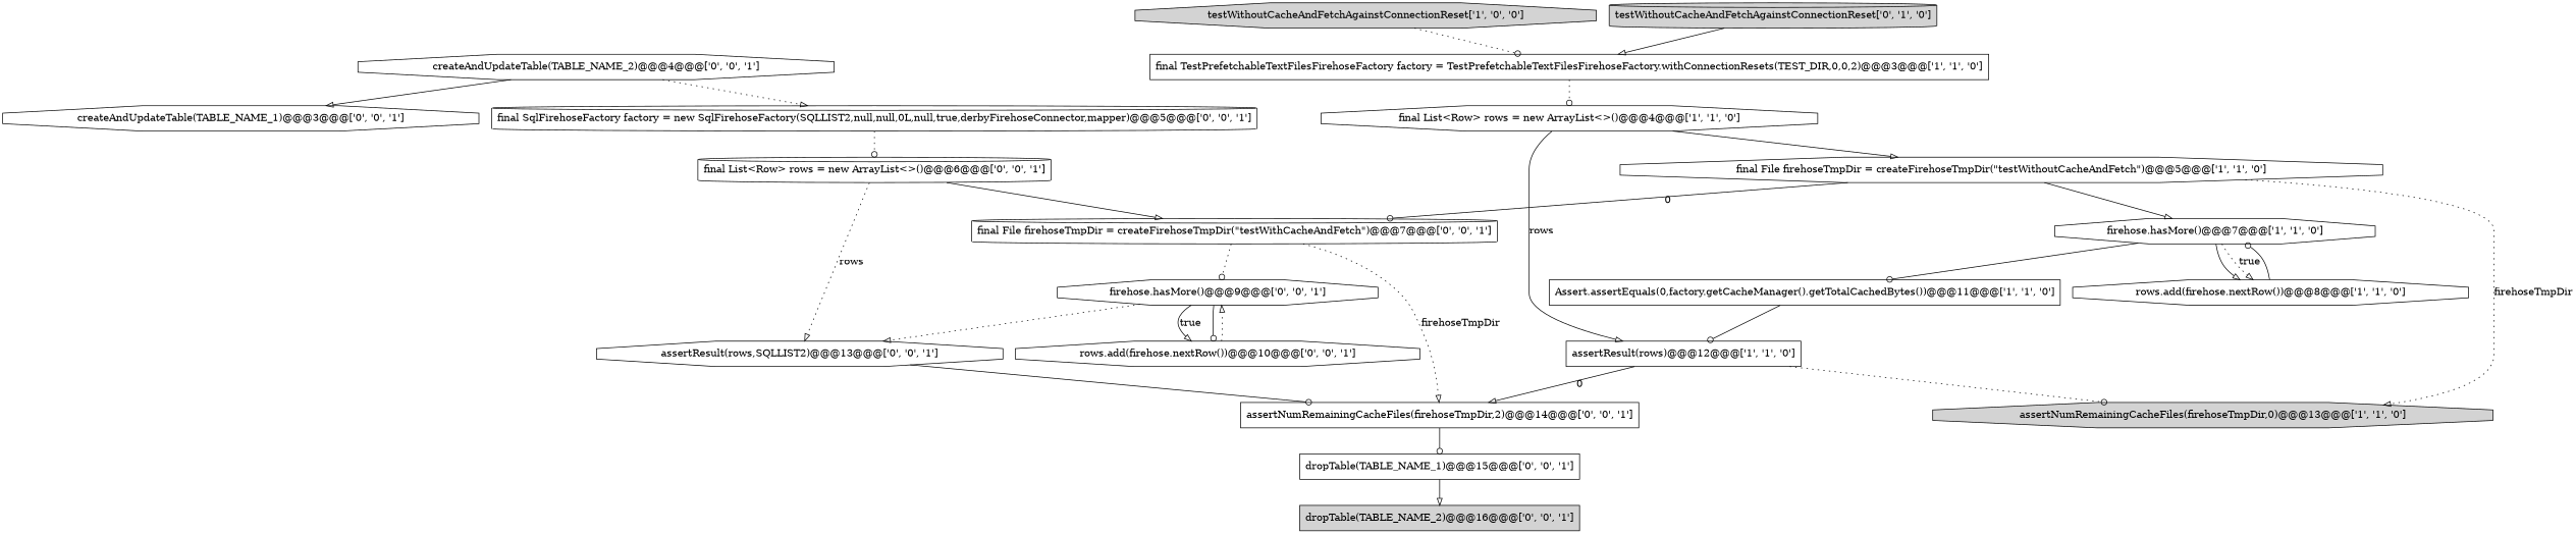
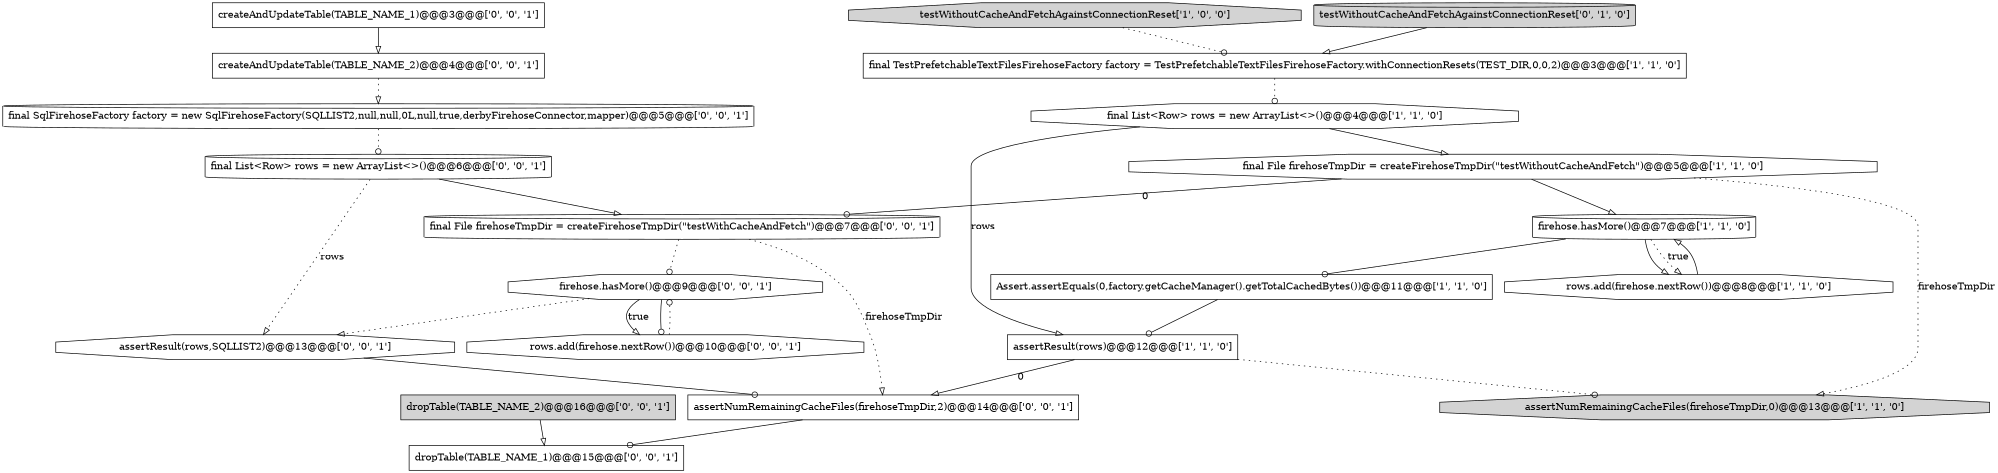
  digraph {
    node [fillcolor=white shape=octagon style=filled]
    edge [arrowhead=onormal style=solid]
-   n1 [label="firehose.hasMore()@@@7@@@['1', '1', '0']"]
+   n1 [label="firehose.hasMore()@@@7@@@['1', '1', '0']" shape=cylinder]
    n2 [label="Assert.assertEquals(0,factory.getCacheManager().getTotalCachedBytes())@@@11@@@['1', '1', '0']" shape=box]
    n3 [label="rows.add(firehose.nextRow())@@@8@@@['1', '1', '0']"]
    n4 [label="assertResult(rows)@@@12@@@['1', '1', '0']" shape=box]
    n5 [fillcolor=lightgray label="testWithoutCacheAndFetchAgainstConnectionReset['1', '0', '0']"]
    n6 [label="final TestPrefetchableTextFilesFirehoseFactory factory = TestPrefetchableTextFilesFirehoseFactory.withConnectionResets(TEST_DIR,0,0,2)@@@3@@@['1', '1', '0']" shape=box]
    n7 [label="final List<Row> rows = new ArrayList<>()@@@4@@@['1', '1', '0']"]
    n8 [label="firehose.hasMore()@@@9@@@['0', '0', '1']"]
    n9 [label="assertResult(rows,SQLLIST2)@@@13@@@['0', '0', '1']"]
    n10 [label="rows.add(firehose.nextRow())@@@10@@@['0', '0', '1']"]
    n11 [label="assertNumRemainingCacheFiles(firehoseTmpDir,2)@@@14@@@['0', '0', '1']" shape=box]
    n12 [fillcolor=lightgray label="assertNumRemainingCacheFiles(firehoseTmpDir,0)@@@13@@@['1', '1', '0']"]
    n13 [label="final List<Row> rows = new ArrayList<>()@@@6@@@['0', '0', '1']" shape=cylinder]
    n14 [label="final File firehoseTmpDir = createFirehoseTmpDir(\"testWithCacheAndFetch\")@@@7@@@['0', '0', '1']" shape=cylinder]
    n15 [label="dropTable(TABLE_NAME_1)@@@15@@@['0', '0', '1']" shape=box]
    n16 [label="final File firehoseTmpDir = createFirehoseTmpDir(\"testWithoutCacheAndFetch\")@@@5@@@['1', '1', '0']"]
    n17 [fillcolor=lightgray label="testWithoutCacheAndFetchAgainstConnectionReset['0', '1', '0']" shape=cylinder]
    n18 [fillcolor=lightgray label="dropTable(TABLE_NAME_2)@@@16@@@['0', '0', '1']" shape=box]
-   n19 [label="createAndUpdateTable(TABLE_NAME_1)@@@3@@@['0', '0', '1']"]
-   n20 [label="createAndUpdateTable(TABLE_NAME_2)@@@4@@@['0', '0', '1']"]
+   n19 [label="createAndUpdateTable(TABLE_NAME_1)@@@3@@@['0', '0', '1']" shape=box]
+   n20 [label="createAndUpdateTable(TABLE_NAME_2)@@@4@@@['0', '0', '1']" shape=box]
    n21 [label="final SqlFirehoseFactory factory = new SqlFirehoseFactory(SQLLIST2,null,null,0L,null,true,derbyFirehoseConnector,mapper)@@@5@@@['0', '0', '1']" shape=cylinder]
    n1 -> n2 [arrowhead=odot]
    n1 -> n3
    n1 -> n3 [label=true style=dotted]
    n2 -> n4 [arrowhead=odot]
-   n3 -> n1 [arrowhead=odot]
+   n3 -> n1
    n4 -> n11 [label=0]
    n4 -> n12 [arrowhead=odot style=dotted]
    n5 -> n6 [arrowhead=odot style=dotted]
    n6 -> n7 [arrowhead=odot style=dotted]
    n7 -> n4 [label=rows]
    n7 -> n16
    n8 -> n9 [style=dotted]
    n8 -> n10 [label=true]
    n8 -> n10 [arrowhead=odot]
    n9 -> n11 [arrowhead=odot]
-   n10 -> n8 [style=dotted]
+   n10 -> n8 [arrowhead=odot style=dotted]
    n11 -> n15 [arrowhead=odot]
    n13 -> n9 [label=rows style=dotted]
    n13 -> n14
    n14 -> n8 [arrowhead=odot style=dotted]
    n14 -> n11 [label=firehoseTmpDir style=dotted]
-   n15 -> n18
+   n18 -> n15
    n16 -> n1
    n16 -> n12 [label=firehoseTmpDir style=dotted]
    n16 -> n14 [arrowhead=odot label=0]
    n17 -> n6
-   n20 -> n19
+   n19 -> n20
    n20 -> n21 [style=dotted]
    n21 -> n13 [arrowhead=odot style=dotted]
  }
